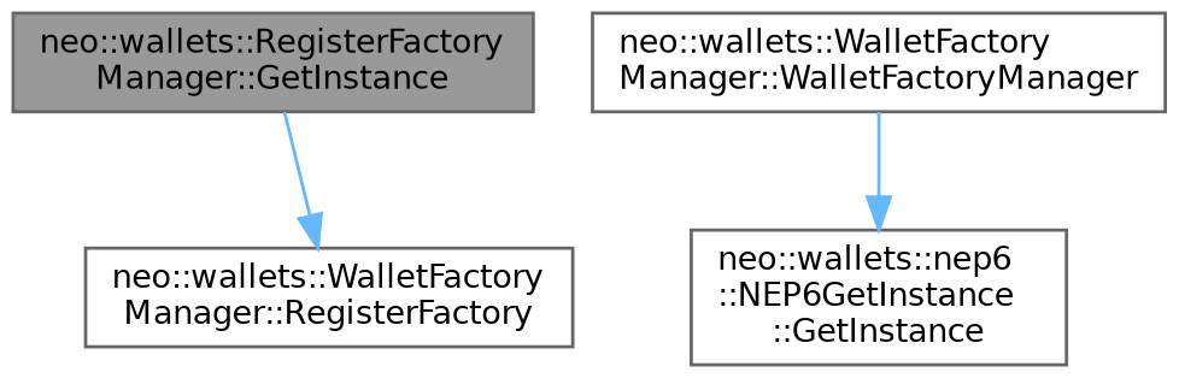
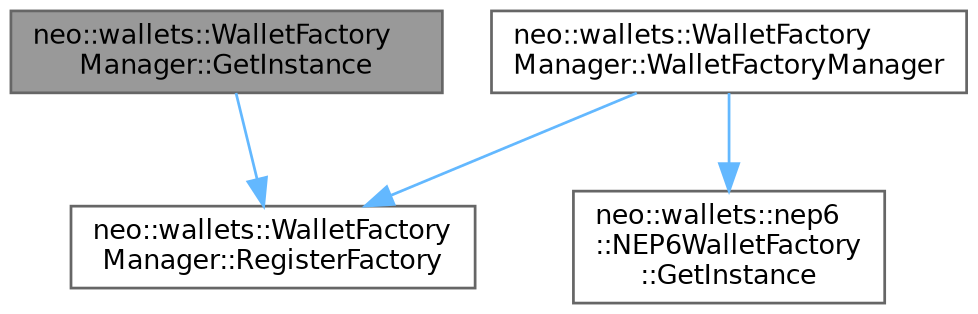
  digraph {
    rankdir=TB
    node [color=grey40 fillcolor=white fontname=Helvetica fontsize=10 shape=box style=filled]
    edge [color=steelblue1 fontname=Helvetica fontsize=10 labelfontname=Helvetica labelfontsize=10 style=solid]
-   n1 [color=gray40 fillcolor=grey60 fontcolor=black height=0.2 label="neo::wallets::RegisterFactory\lManager::GetInstance" width=0.4]
+   n1 [color=gray40 fillcolor=grey60 fontcolor=black height=0.2 label="neo::wallets::WalletFactory\lManager::GetInstance" width=0.4]
    n2 [height=0.2 label="neo::wallets::WalletFactory\lManager::RegisterFactory" width=0.4]
    n3 [height=0.2 label="neo::wallets::WalletFactory\lManager::WalletFactoryManager" width=0.4]
-   n4 [height=0.2 label="neo::wallets::nep6\l::NEP6GetInstance\l::GetInstance" width=0.4]
+   n4 [height=0.2 label="neo::wallets::nep6\l::NEP6WalletFactory\l::GetInstance" width=0.4]
    n1 -> n2
+   n3 -> n2
    n3 -> n4
  }
